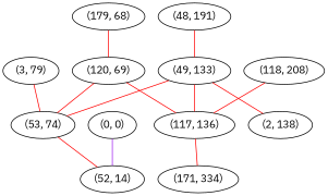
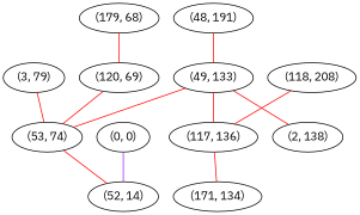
  graph {
    fontname="IBM Plex Sans"
    node [fontname="IBM Plex Sans"]
    edge [color=red fontname="IBM Plex Sans" weight=1]
    "(3, 79)"
    "(53, 74)"
    "(52, 14)"
    "(0, 0)"
    n5 [label="(49, 133)"]
    "(48, 191)"
    "(117, 136)"
    "(2, 138)"
    "(179, 68)"
    "(120, 69)"
-   "(171, 134)" [label="(171, 334)"]
+   "(171, 134)"
    "(118, 208)"
    "(3, 79)" -- "(53, 74)"
    "(53, 74)" -- "(52, 14)"
    "(0, 0)" -- "(52, 14)" [color=purple weight=4]
    n5 -- "(53, 74)"
    n5 -- "(117, 136)"
    n5 -- "(2, 138)"
    "(48, 191)" -- n5
    "(117, 136)" -- "(171, 134)"
    "(179, 68)" -- "(120, 69)"
    "(120, 69)" -- "(53, 74)"
-   "(120, 69)" -- "(117, 136)"
    "(118, 208)" -- "(117, 136)"
  }
